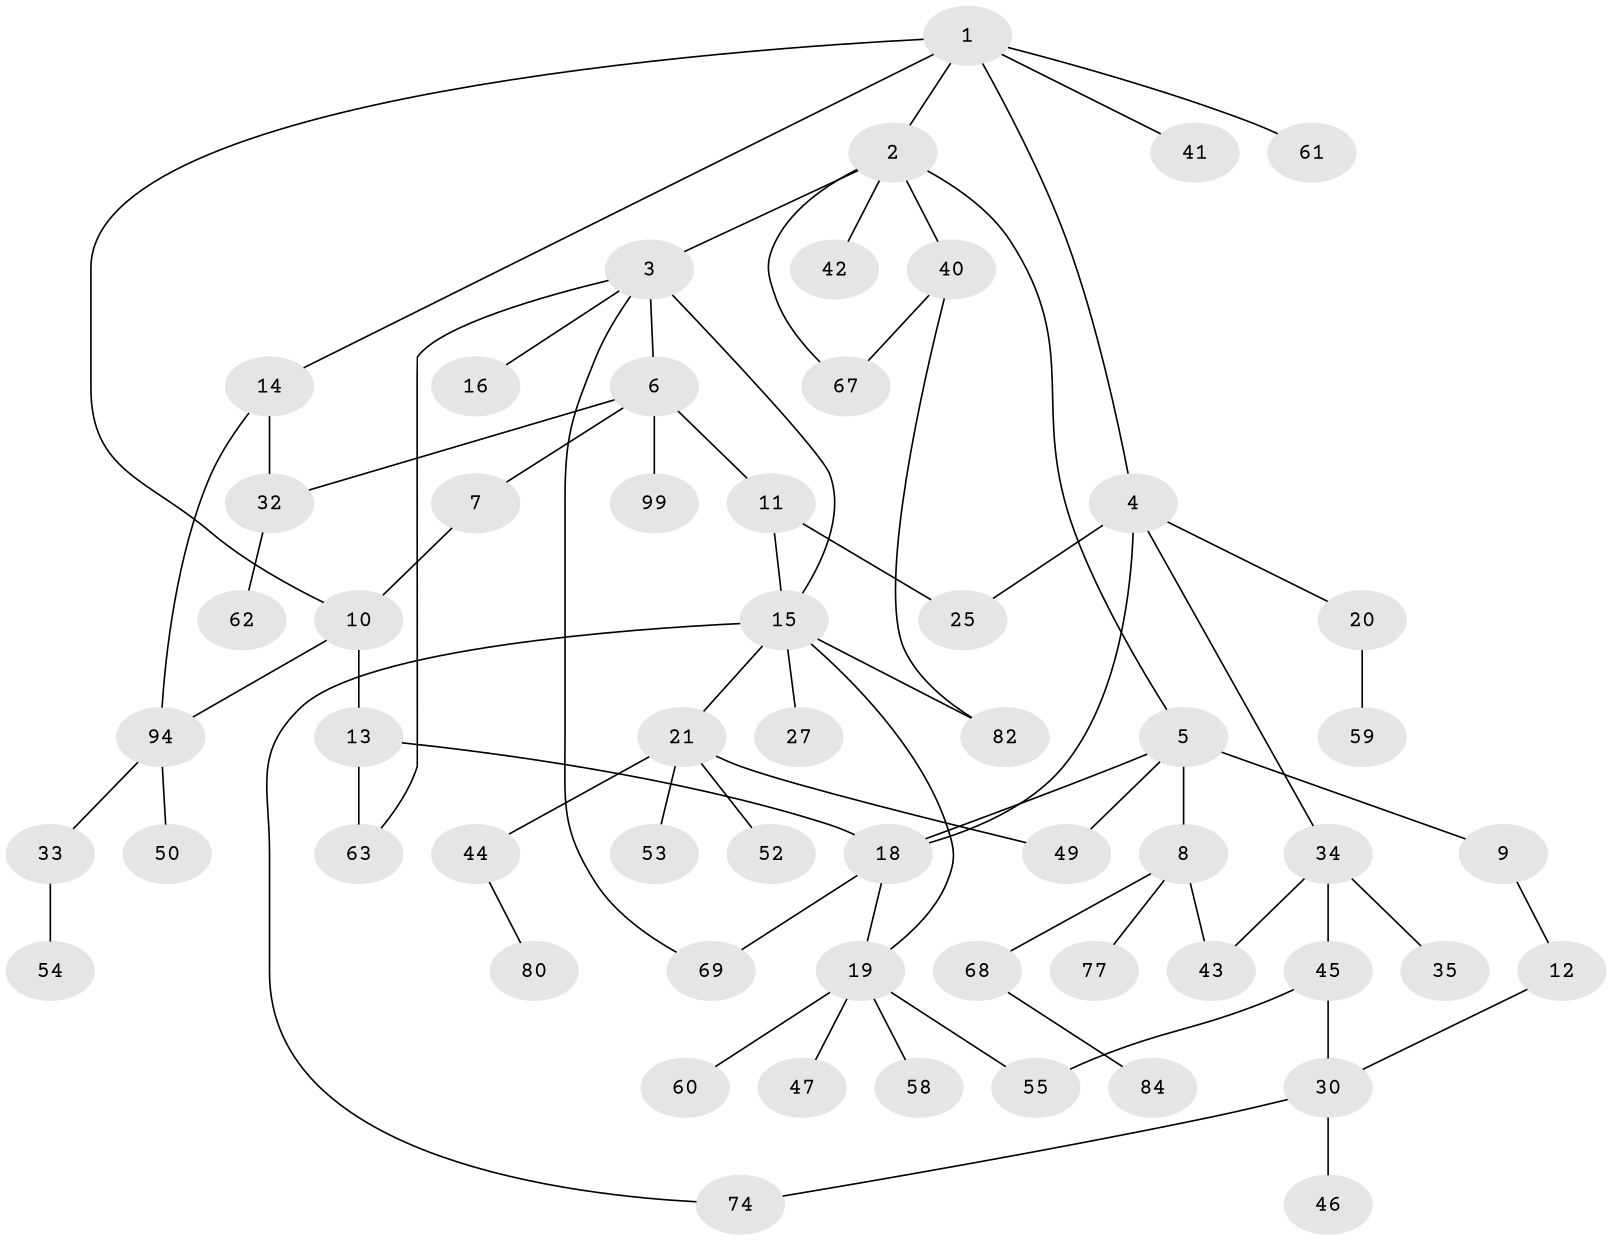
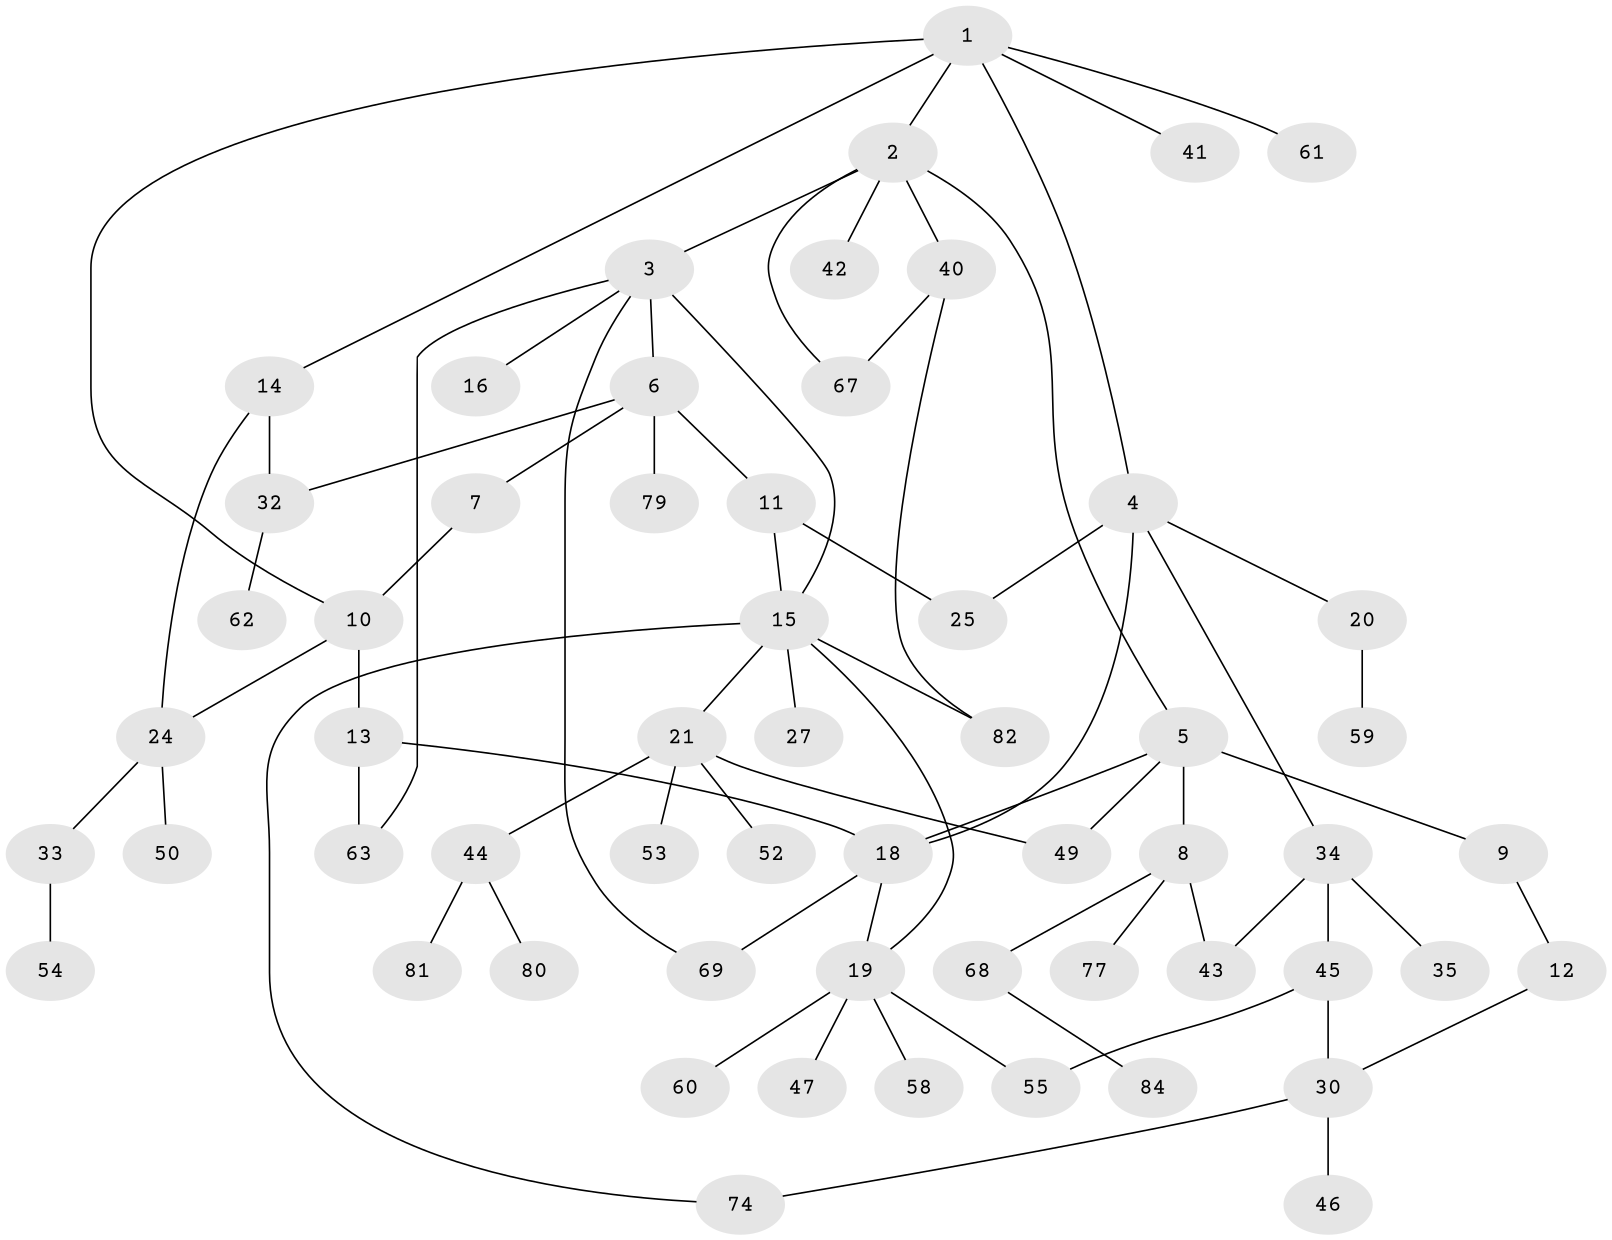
  graph {
    fontname="Courier Prime"
    node [color=gray90 fontname="Courier Prime" style=filled]
    edge [fontname="Courier Prime"]
    2 [super="+70"]
    3 [super="+78"]
    5 [super="+22"]
    40 [super="+65"]
    42
    67
    1
    4 [super="+17"]
    10 [super="+75"]
    14 [super="+28"]
    41
    61
    18 [super="+36"]
    20 [super="+48"]
    25 [super="+29"]
    34 [super="+76"]
    13 [super="+51"]
-   24 [label=94]
+   24
    32
    6 [super="+38"]
    15 [super="+39"]
    16
    63
    69
    8 [super="+71"]
    9
    49
    82
    7
    11
-   79 [label=99]
+   79
    19 [super="+23"]
    21 [super="+26"]
    27
    74 [super="+83"]
    47
    55
    58
    60
    59
    43
    35 [super="+66"]
    45 [super="+56"]
    68
    77
    12
    62 [super="+73"]
    84
    30 [super="+31"]
    33 [super="+37"]
    50 [super="+72"]
    46 [super="+57"]
    44 [super="+64"]
    52
    53
    80
+   81
    54
    2 -- 3
    2 -- 5
    2 -- 40
    2 -- 42
    2 -- 67
    3 -- 6
    3 -- 15
    3 -- 16
    3 -- 63
    3 -- 69
    5 -- 18 [weight=2]
    5 -- 8
    5 -- 9
    5 -- 49
    40 -- 67
    40 -- 82
    1 -- 2
    1 -- 4
    1 -- 10
    1 -- 14
    1 -- 41
    1 -- 61
    4 -- 18
    4 -- 20
    4 -- 25
    4 -- 34
    10 -- 13
    10 -- 24
    14 -- 24
    14 -- 32
    18 -- 69
    18 -- 19
    20 -- 59
    34 -- 43
    34 -- 35
    34 -- 45 [weight=2]
    13 -- 18
    13 -- 63
    24 -- 33
    24 -- 50
    32 -- 62
    6 -- 32
    6 -- 7
    6 -- 11
    6 -- 79
    15 -- 82
    15 -- 19
    15 -- 21
    15 -- 27
    15 -- 74
    8 -- 43
    8 -- 68
    8 -- 77
    9 -- 12
    7 -- 10
    11 -- 25
    11 -- 15
    19 -- 47
    19 -- 55
    19 -- 58
    19 -- 60
    21 -- 49
    21 -- 44
    21 -- 52
    21 -- 53
    45 -- 55
    45 -- 30
    68 -- 84
    12 -- 30
    30 -- 74
    30 -- 46
    33 -- 54
    44 -- 80
+   44 -- 81
  }
